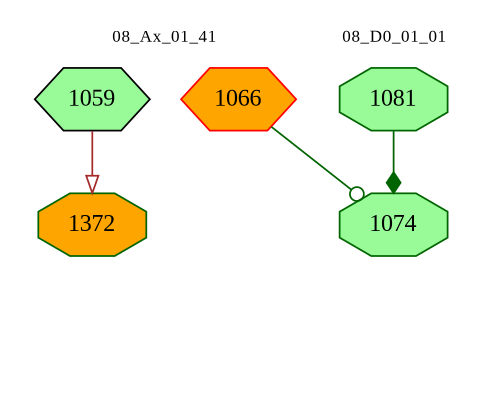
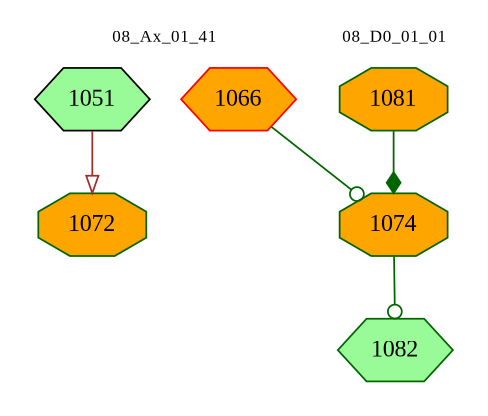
  digraph {
    fontname="Liberation Serif"
    node [color=darkgreen fillcolor=palegreen fontname="Liberation Serif" shape=hexagon style=filled]
    edge [arrowhead=odot color=darkgreen fontname="Liberation Serif"]
    n1 [color=red fillcolor=orange label=1066]
-   n2 [color=black label=1059]
-   n3 [fillcolor=orange label=1372 shape=octagon]
-   n4 [label=1081 shape=octagon]
-   n5 [label=1074 shape=octagon]
+   n2 [color=black label=1051]
+   n3 [fillcolor=orange label=1072 shape=octagon]
+   n4 [fillcolor=orange label=1081 shape=octagon]
+   n5 [fillcolor=orange label=1074 shape=octagon]
+   n6 [label=1082]
    subgraph cluster_1 {
      color=white
      fontsize=10
      label="08_Ax_01_41"
      n1
      n2
      n3
    }
    subgraph cluster_2 {
      color=white
      fontsize=10
      label="08_D0_01_01"
      n4
      n5
+     n6
    }
    n1 -> n5
    n2 -> n3 [arrowhead=onormal color=brown]
    n4 -> n5 [arrowhead=diamond]
+   n5 -> n6
  }
